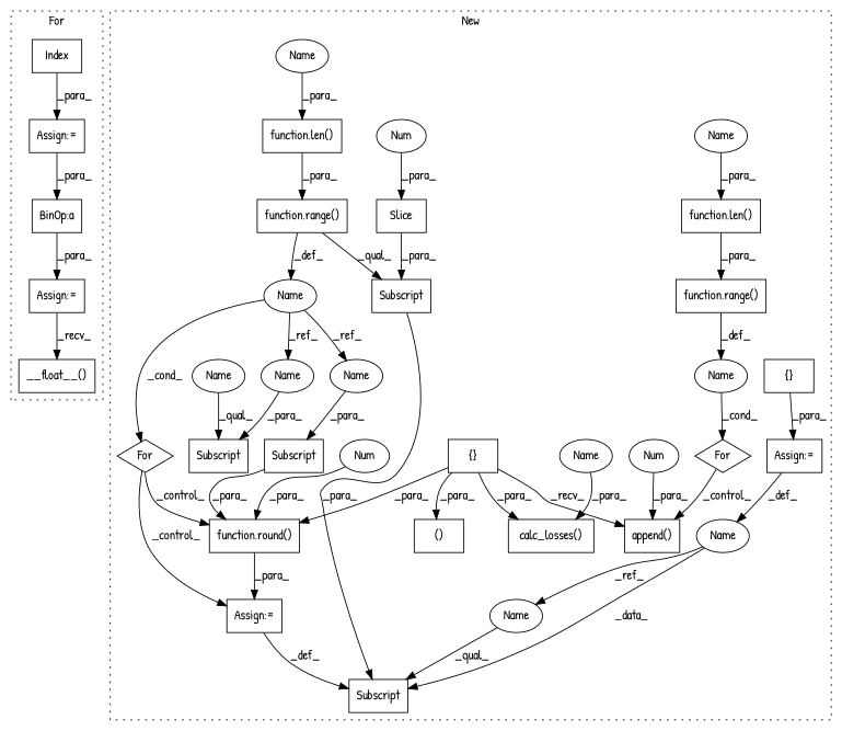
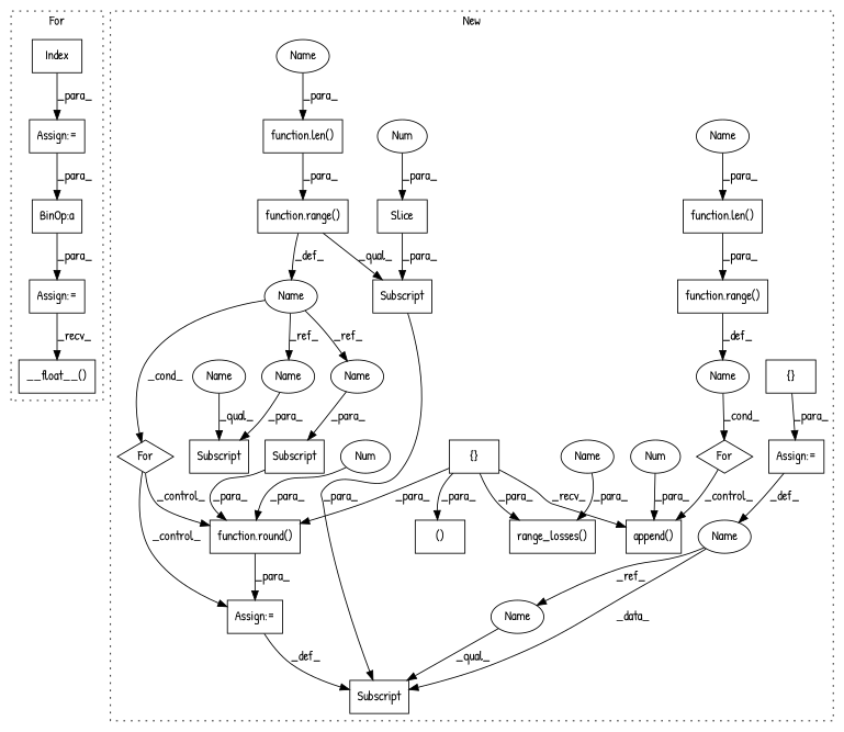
  digraph {
    fontname="Patrick Hand"
    node [a=87 fontname="Patrick Hand" l=3 shape=box]
    edge [fontname="Patrick Hand"]
    n1 [a=75 l=16 label="__float__()" s=1312]
    n2 [a=46 l="8,1" label=Index s="831,858"]
    n3 [a=82 label="BinOp:a" s=1162]
    n4 [a=68 label="Assign:=" s=828]
    n5 [a=68 label="Assign:=" s=1150]
    n6 [a=75 l="4,1" label="function.len()" s="878,886"]
    n7 [a=75 l="6,2" label="function.round()" s="935,960"]
    n8 [l=1 label=Name s=867 shape=ellipse]
    n9 [a=63 l="7,0" label=Subscript s="916,0"]
    n10 [a=75 l="6,1" label="function.range()" s="872,887"]
    n11 [a=76 l=1 label=Num s=959 shape=ellipse]
    n12 [a=75 l="4,1" label="function.len()" s="249,257"]
    n13 [a=75 l="6,1" label="function.range()" s="243,258"]
    n14 [a=63 l="25,0" label=Subscript s="906,0"]
    n15 [l=4 label=Name s=841 shape=ellipse]
    n16 [a=63 l="19,0" label=Subscript s="911,0"]
    n17 [a=95 l="2,1" label="{}" s="848,849"]
    n18 [a=63 l="16,0" label=Subscript s="941,0"]
    n19 [a=59 l="2,1" label="{}" s="227,227"]
    n20 [a=54 l=6 label="()" s=609]
-   n21 [a=75 l="15,1" label="calc_losses()" s="618,780"]
+   n21 [a=75 l="15,1" label="range_losses()" s="618,780"]
    n22 [a=107 l="4,10" label=For s="234,259" shape=diamond]
    n23 [a=80 label=Slice s=926]
    n24 [a=76 l=2 label=Num s=927 shape=ellipse]
    n25 [a=107 l="4,18" label=For s="863,888" shape=diamond]
    n26 [a=75 l="21,1" label="append()" s="269,291"]
    n27 [a=76 l=1 label=Num s=290 shape=ellipse]
    n28 [l=1 label=Name s=238 shape=ellipse]
    n29 [a=68 label="Assign:=" s=845]
    n30 [a=68 label="Assign:=" s=931]
    n31 [l=4 label=Name s=882 shape=ellipse]
    n32 [l=4 label=Name s=648 shape=ellipse]
    n33 [l=4 label=Name s=916 shape=ellipse]
    n34 [l=4 label=Name s=253 shape=ellipse]
    n35 [l=1 label=Name s=921 shape=ellipse]
    n36 [l=1 label=Name s=955 shape=ellipse]
    n37 [l=4 label=Name s=906 shape=ellipse]
    subgraph cluster_1 {
      label=For
      style=dotted
      n1
      n2
      n3
      n4
      n5
    }
    subgraph cluster_2 {
      label=New
      style=dotted
      n6
      n7
      n8
      n9
      n10
      n11
      n12
      n13
      n14
      n15
      n16
      n17
      n18
      n19
      n20
      n21
      n22
      n23
      n24
      n25
      n26
      n27
      n28
      n29
      n30
      n31
      n32
      n33
      n34
      n35
      n36
      n37
    }
    n2 -> n4 [label=_para_]
    n3 -> n5 [label=_para_]
    n4 -> n3 [label=_para_]
    n5 -> n1 [label=_recv_]
    n6 -> n10 [label=_para_]
    n7 -> n30 [label=_para_]
    n8 -> n25 [label=_cond_]
    n8 -> n35 [label=_ref_]
    n8 -> n36 [label=_ref_]
    n10 -> n8 [label=_def_]
    n10 -> n16 [label=_qual_]
    n11 -> n7 [label=_para_]
    n12 -> n13 [label=_para_]
    n13 -> n28 [label=_def_]
    n15 -> n14 [label=_data_]
    n15 -> n37 [label=_ref_]
    n16 -> n14 [label=_para_]
    n17 -> n29 [label=_para_]
    n18 -> n7 [label=_para_]
    n19 -> n7 [label=_para_]
    n19 -> n20 [label=_para_]
    n19 -> n21 [label=_para_]
    n19 -> n26 [label=_recv_]
    n22 -> n26 [label=_control_]
    n23 -> n16 [label=_para_]
    n24 -> n23 [label=_para_]
    n25 -> n7 [label=_control_]
    n25 -> n30 [label=_control_]
    n27 -> n26 [label=_para_]
    n28 -> n22 [label=_cond_]
    n29 -> n15 [label=_def_]
    n30 -> n14 [label=_def_]
    n31 -> n6 [label=_para_]
    n32 -> n21 [label=_para_]
    n33 -> n9 [label=_qual_]
    n34 -> n12 [label=_para_]
    n35 -> n9 [label=_para_]
    n36 -> n18 [label=_para_]
    n37 -> n14 [label=_qual_]
  }
